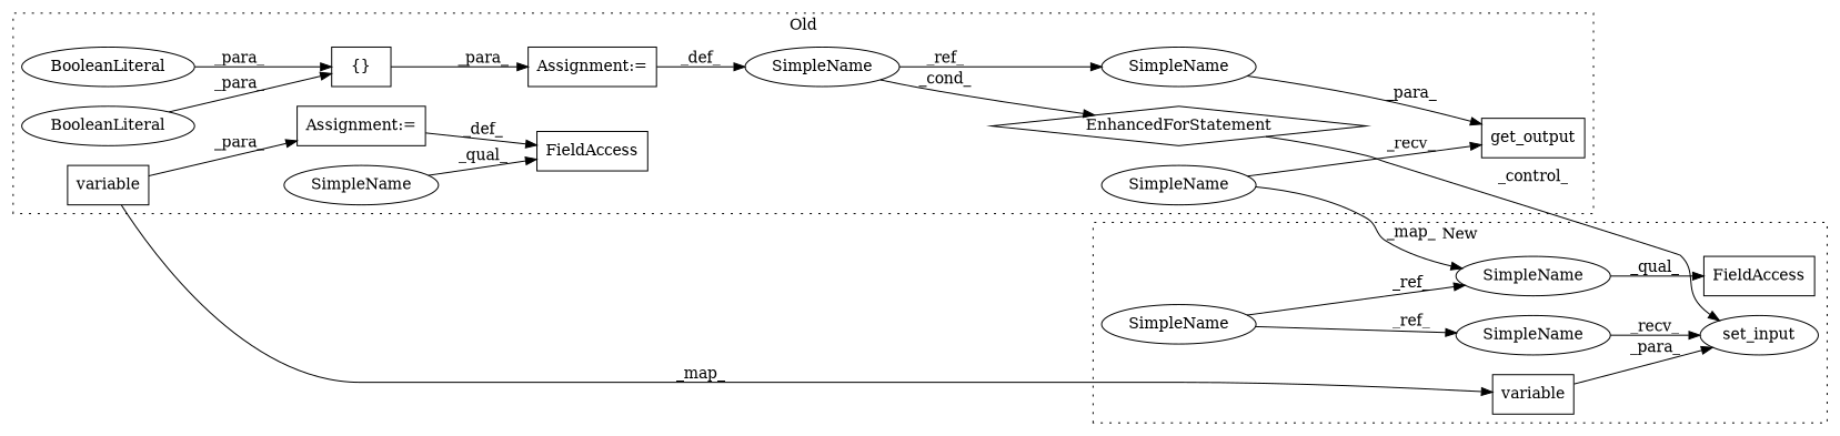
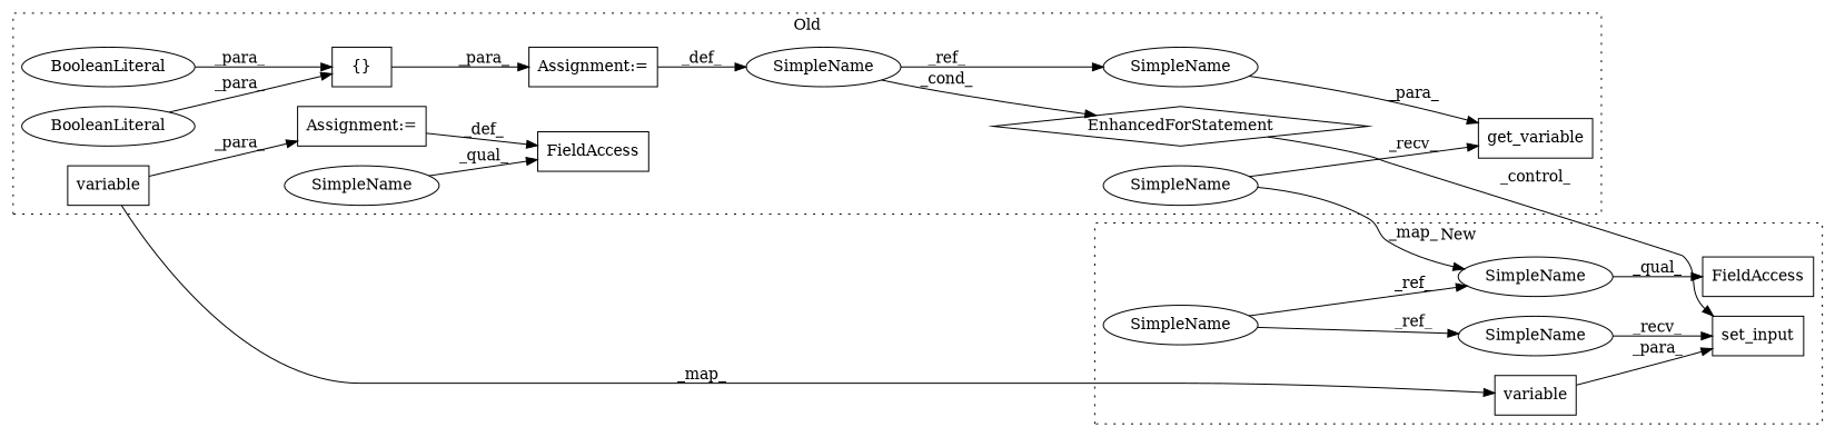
  digraph {
    rankdir=LR
    node [a=42 l=5 s="17718,17805" shape=box]
-   n1 [a=32 l="11,1" label=get_output s="17844,17860"]
+   n1 [a=32 l="11,1" label=get_variable s="17844,17860"]
    n2 [a=4 l="1,1" label="{}" s="17793,17804"]
    n3 [a=70 l="53,2" label=EnhancedForStatement shape=diamond]
    n4 [a=9 label=BooleanLiteral s=17799 shape=ellipse]
    n5 [a=9 l=4 label=BooleanLiteral s=17794 shape=ellipse]
    n6 [label=SimpleName s=17776 shape=ellipse]
    n7 [a=22 l=11 label=FieldAccess s=17671]
    n8 [a=32 l="9,1" label=variable s="17697,17711"]
    n9 [a=7 l="53,2" label="Assignment:="]
    n10 [a=7 l=1 label="Assignment:=" s=17682]
    n11 [label=SimpleName s=17855 shape=ellipse]
    n12 [label=SimpleName s=17671 shape=ellipse]
    n13 [label=SimpleName s=17838 shape=ellipse]
-   n14 [a=32 l="10,1" label=set_input s="9006,9057" shape=ellipse]
+   n14 [a=32 l="10,1" label=set_input s="9006,9057"]
    n15 [label=SimpleName s=8924 shape=ellipse]
    n16 [a=22 l=12 label=FieldAccess s=9087]
    n17 [a=32 l="9,1" label=variable s="9030,9044"]
    n18 [label=SimpleName s=9087 shape=ellipse]
    n19 [label=SimpleName s=9000 shape=ellipse]
    subgraph cluster_1 {
      label=Old
      style=dotted
      n1
      n2
      n3
      n4
      n5
      n6
      n7
      n8
      n9
      n10
      n11
      n12
      n13
    }
    subgraph cluster_2 {
      label=New
      style=dotted
      n14
      n15
      n16
      n17
      n18
      n19
    }
    n2 -> n9 [label=_para_]
    n3 -> n14 [label=_control_]
    n4 -> n2 [label=_para_]
    n5 -> n2 [label=_para_]
    n6 -> n3 [label=_cond_]
    n6 -> n11 [label=_ref_]
    n8 -> n10 [label=_para_]
    n8 -> n17 [label=_map_]
    n9 -> n6 [label=_def_]
    n10 -> n7 [label=_def_]
    n11 -> n1 [label=_para_]
    n12 -> n7 [label=_qual_]
    n13 -> n1 [label=_recv_]
    n13 -> n18 [label=_map_]
    n15 -> n18 [label=_ref_]
    n15 -> n19 [label=_ref_]
    n17 -> n14 [label=_para_]
    n18 -> n16 [label=_qual_]
    n19 -> n14 [label=_recv_]
  }
